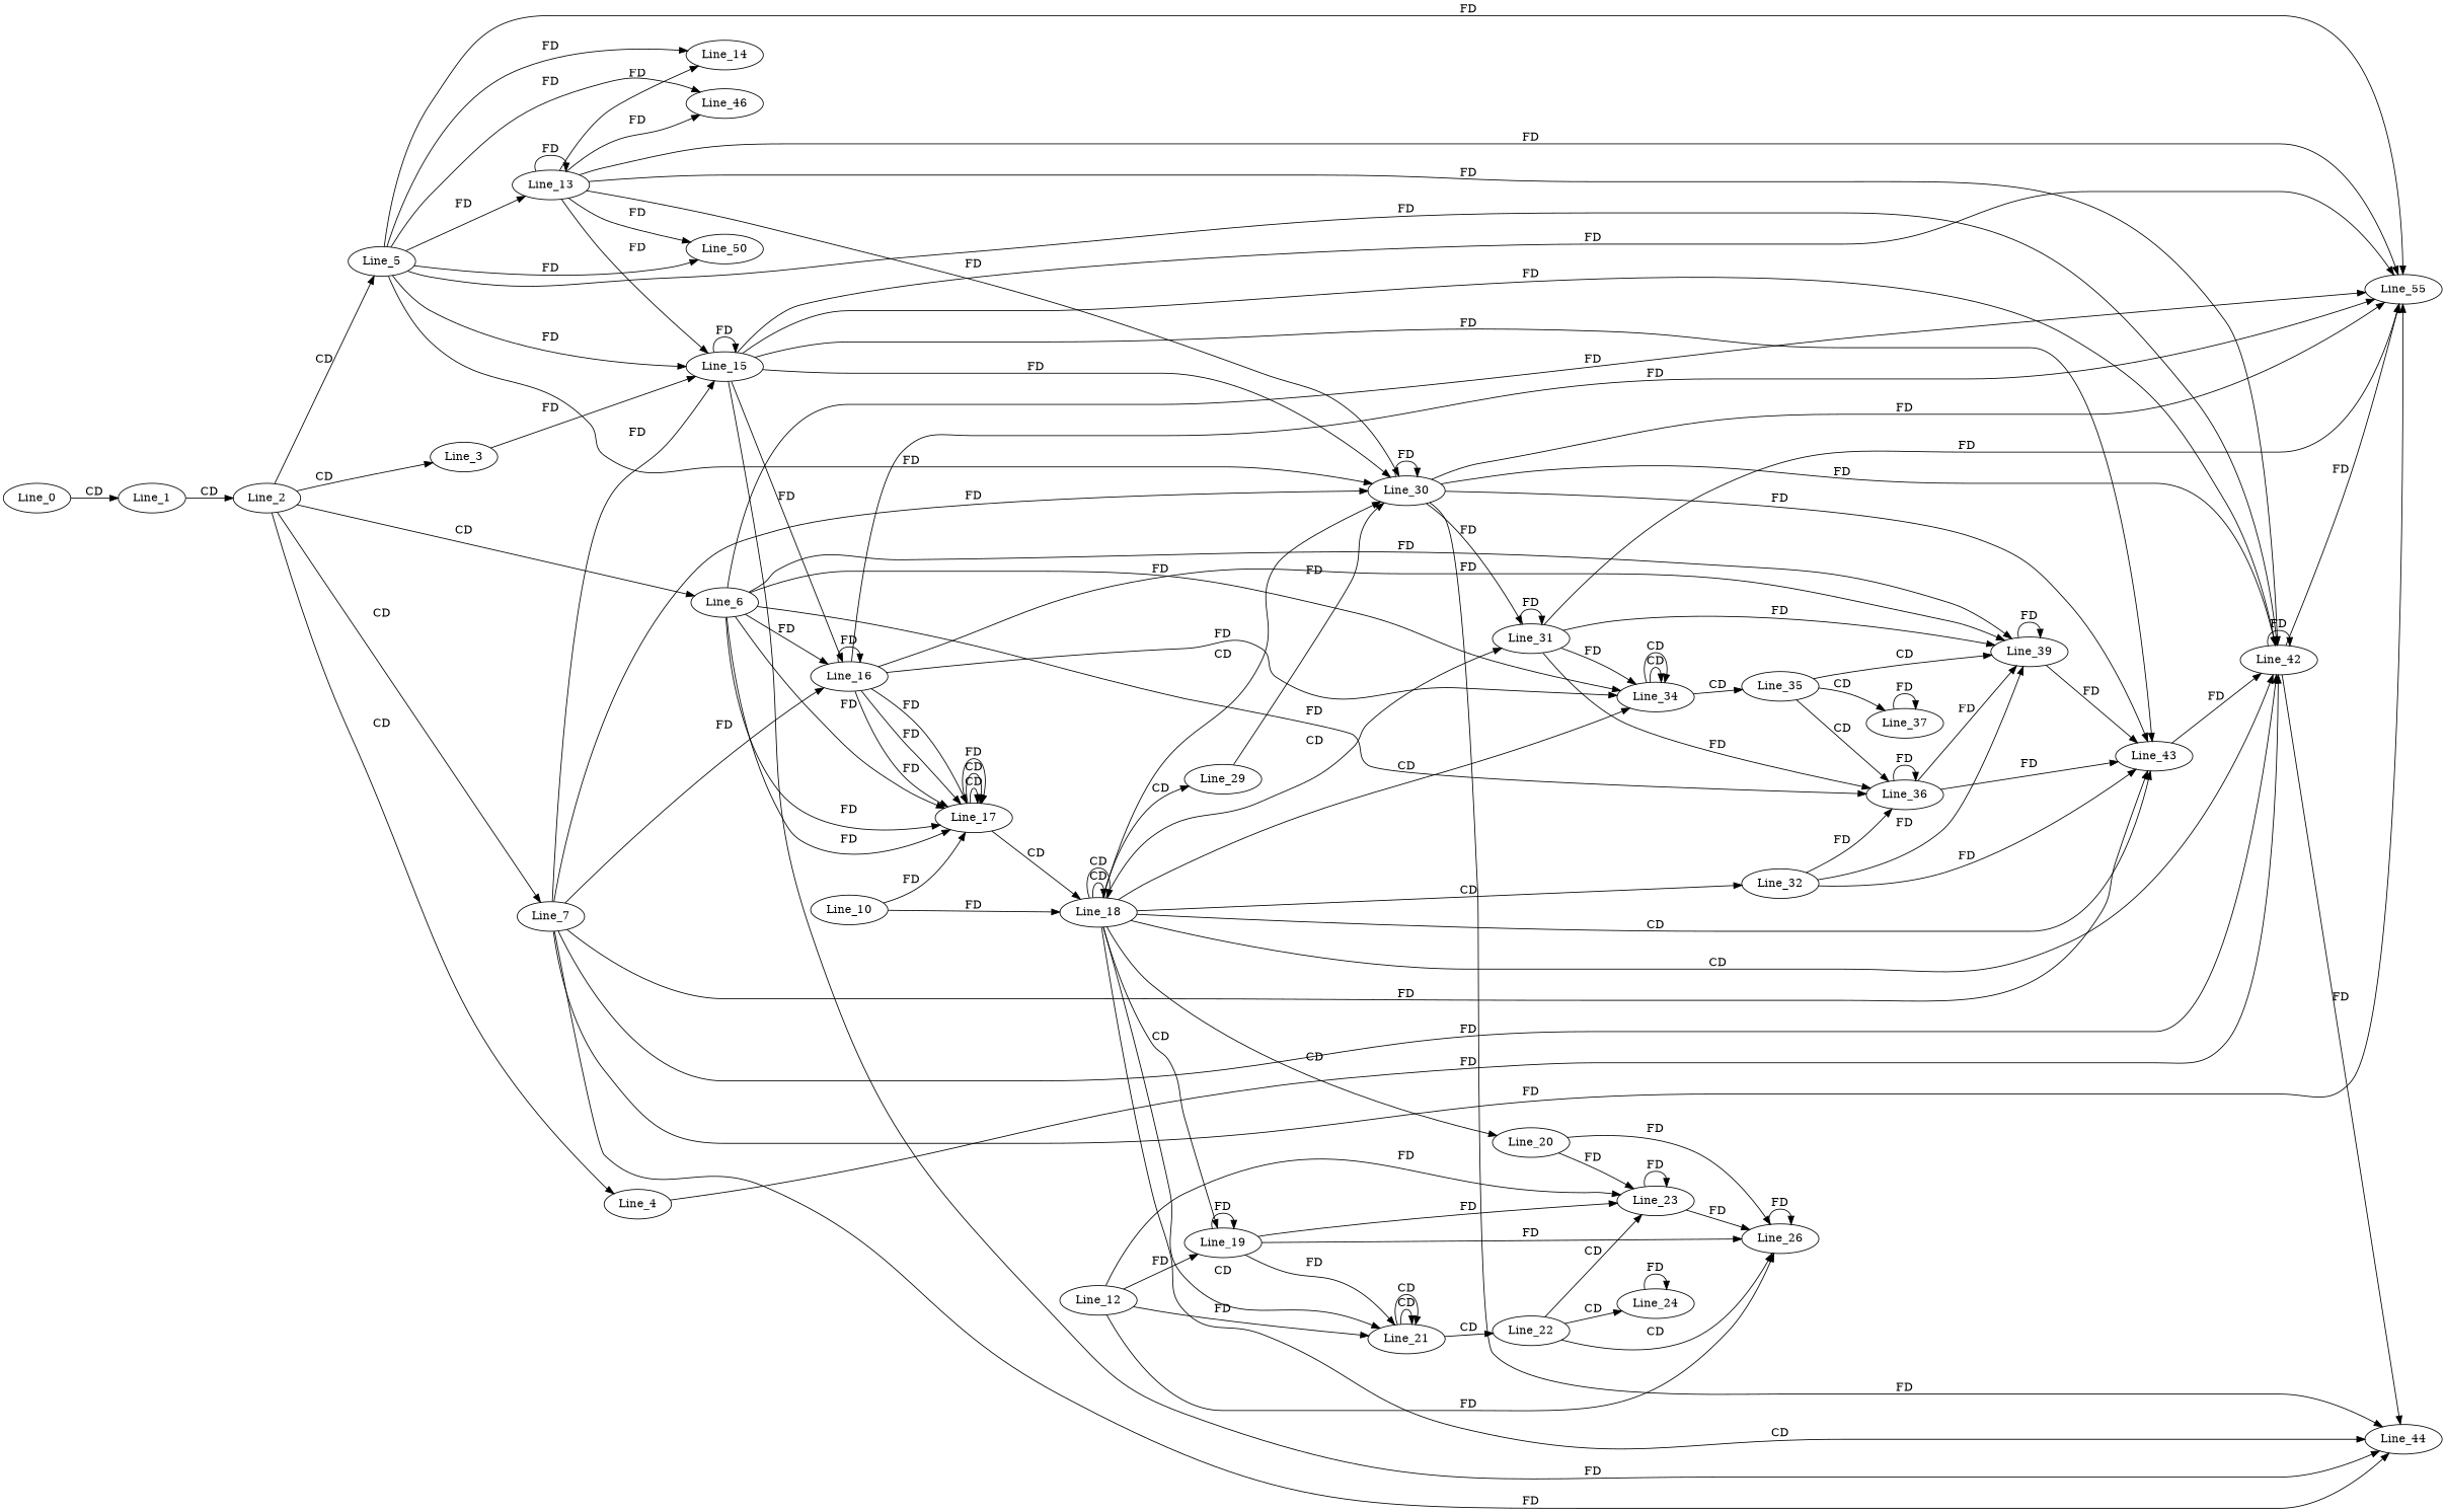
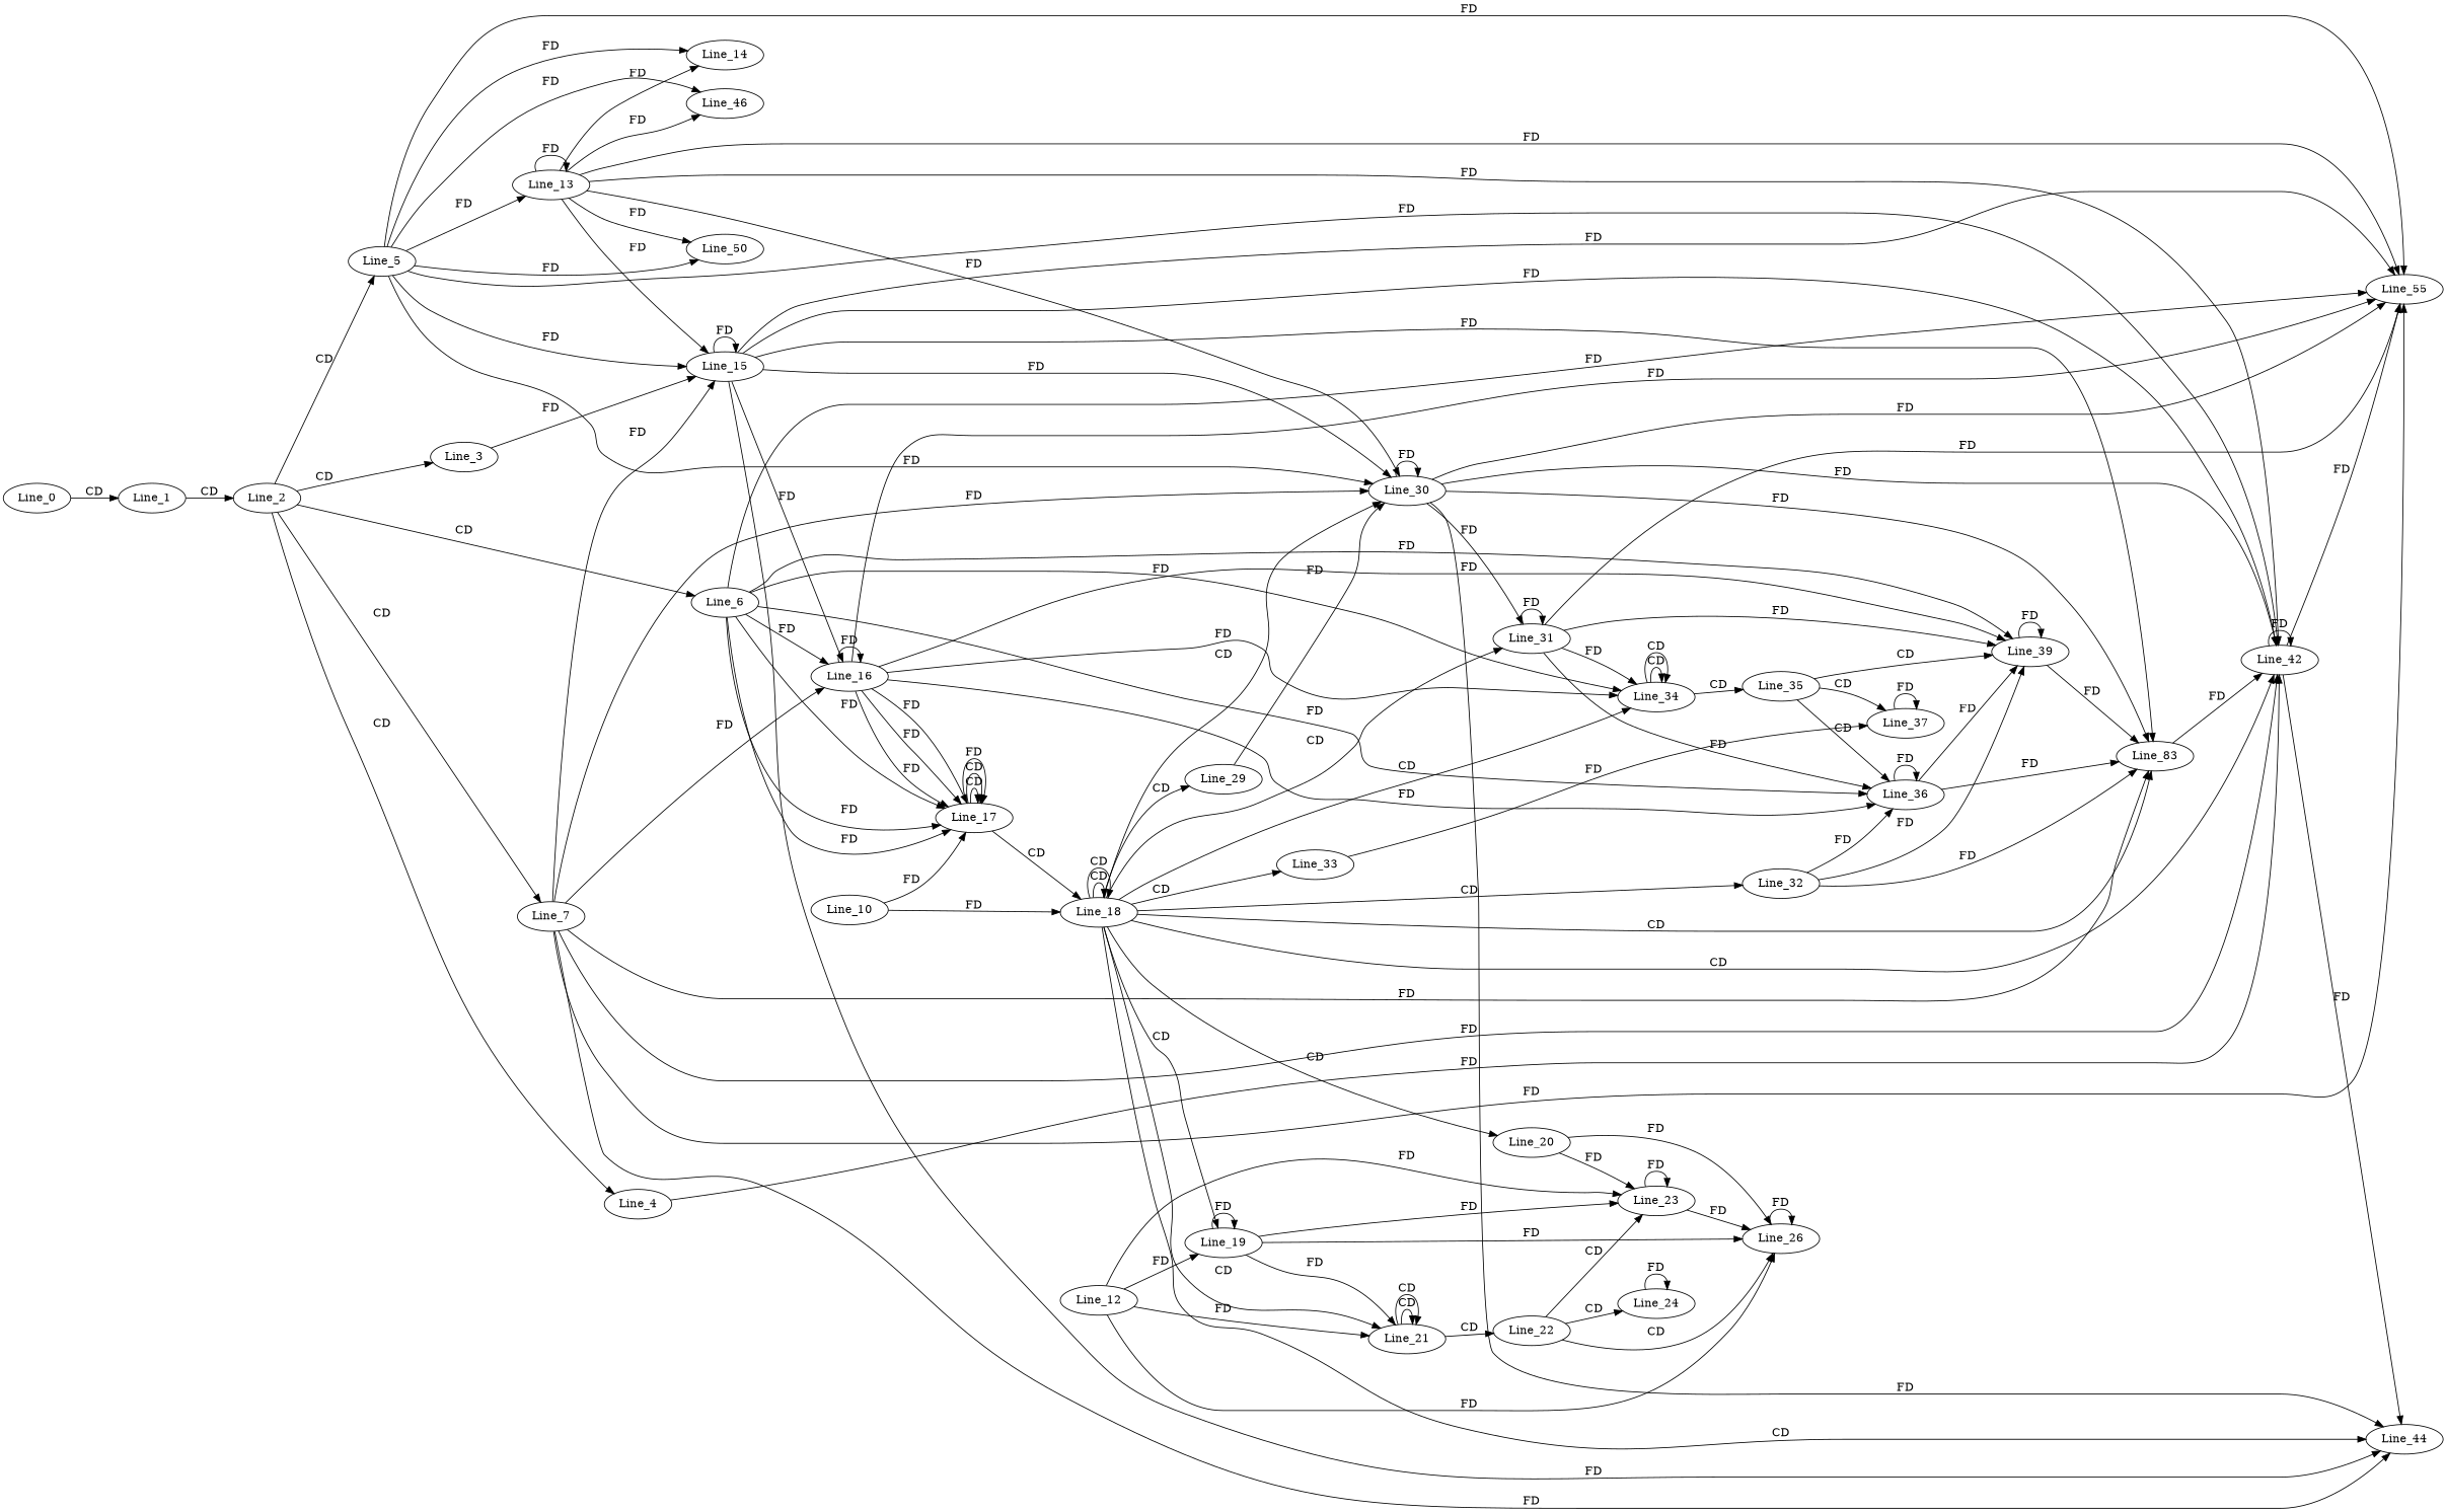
  digraph {
    rankdir=LR
    Line_0
    Line_1
    Line_2
    Line_3
    Line_4
    Line_5
    Line_6
    Line_7
    Line_15
    Line_42
    Line_13
    Line_14
    Line_30
    Line_46
    Line_50
    Line_55
    Line_16
    Line_17
    Line_34
    Line_36
    Line_39
-   Line_43
+   Line_43 [label=Line_83]
    Line_44
    Line_31
    Line_18
    Line_35
    Line_19
    Line_20
    Line_21
    Line_29
    Line_32
+   Line_33
    Line_10
    Line_23
    Line_26
    Line_22
    Line_37
    Line_12
    Line_24
    Line_0 -> Line_1 [label=CD]
    Line_1 -> Line_2 [label=CD]
    Line_2 -> Line_3 [label=CD]
    Line_2 -> Line_4 [label=CD]
    Line_2 -> Line_5 [label=CD]
    Line_2 -> Line_6 [label=CD]
    Line_2 -> Line_7 [label=CD]
    Line_3 -> Line_15 [label=FD]
    Line_4 -> Line_42 [label=FD]
    Line_5 -> Line_15 [label=FD]
    Line_5 -> Line_42 [label=FD]
    Line_5 -> Line_13 [label=FD]
    Line_5 -> Line_14 [label=FD]
    Line_5 -> Line_30 [label=FD]
    Line_5 -> Line_46 [label=FD]
    Line_5 -> Line_50 [label=FD]
    Line_5 -> Line_55 [label=FD]
    Line_6 -> Line_55 [label=FD]
    Line_6 -> Line_16 [label=FD]
    Line_6 -> Line_17 [label=FD]
    Line_6 -> Line_17 [label=FD]
    Line_6 -> Line_17 [label=FD]
    Line_6 -> Line_34 [label=FD]
    Line_6 -> Line_36 [label=FD]
    Line_6 -> Line_39 [label=FD]
    Line_7 -> Line_15 [label=FD]
    Line_7 -> Line_42 [label=FD]
    Line_7 -> Line_30 [label=FD]
    Line_7 -> Line_55 [label=FD]
    Line_7 -> Line_16 [label=FD]
    Line_7 -> Line_43 [label=FD]
    Line_7 -> Line_44 [label=FD]
    Line_15 -> Line_15 [label=FD]
    Line_15 -> Line_42 [label=FD]
    Line_15 -> Line_30 [label=FD]
    Line_15 -> Line_55 [label=FD]
    Line_15 -> Line_16 [label=FD]
    Line_15 -> Line_43 [label=FD]
    Line_15 -> Line_44 [label=FD]
    Line_42 -> Line_42 [label=FD]
    Line_42 -> Line_55 [label=FD]
    Line_42 -> Line_44 [label=FD]
    Line_13 -> Line_15 [label=FD]
    Line_13 -> Line_42 [label=FD]
    Line_13 -> Line_13 [label=FD]
    Line_13 -> Line_14 [label=FD]
    Line_13 -> Line_30 [label=FD]
    Line_13 -> Line_46 [label=FD]
    Line_13 -> Line_50 [label=FD]
    Line_13 -> Line_55 [label=FD]
    Line_30 -> Line_42 [label=FD]
    Line_30 -> Line_30 [label=FD]
    Line_30 -> Line_55 [label=FD]
    Line_30 -> Line_43 [label=FD]
    Line_30 -> Line_44 [label=FD]
    Line_30 -> Line_31 [label=FD]
    Line_16 -> Line_55 [label=FD]
    Line_16 -> Line_16 [label=FD]
    Line_16 -> Line_17 [label=FD]
    Line_16 -> Line_17 [label=FD]
    Line_16 -> Line_17 [label=FD]
    Line_16 -> Line_34 [label=FD]
+   Line_16 -> Line_36 [label=FD]
    Line_16 -> Line_39 [label=FD]
    Line_17 -> Line_17 [label=CD]
    Line_17 -> Line_17 [label=CD]
    Line_17 -> Line_17 [label=FD]
    Line_17 -> Line_18 [label=CD]
    Line_34 -> Line_34 [label=CD]
    Line_34 -> Line_34 [label=CD]
    Line_34 -> Line_35 [label=CD]
    Line_36 -> Line_36 [label=FD]
    Line_36 -> Line_39 [label=FD]
    Line_36 -> Line_43 [label=FD]
    Line_39 -> Line_39 [label=FD]
    Line_39 -> Line_43 [label=FD]
    Line_43 -> Line_42 [label=FD]
    Line_31 -> Line_55 [label=FD]
    Line_31 -> Line_34 [label=FD]
    Line_31 -> Line_36 [label=FD]
    Line_31 -> Line_39 [label=FD]
    Line_31 -> Line_31 [label=FD]
    Line_18 -> Line_42 [label=CD]
    Line_18 -> Line_30 [label=CD]
    Line_18 -> Line_34 [label=CD]
    Line_18 -> Line_43 [label=CD]
    Line_18 -> Line_44 [label=CD]
    Line_18 -> Line_31 [label=CD]
    Line_18 -> Line_18 [label=CD]
    Line_18 -> Line_18 [label=CD]
    Line_18 -> Line_19 [label=CD]
    Line_18 -> Line_20 [label=CD]
    Line_18 -> Line_21 [label=CD]
    Line_18 -> Line_29 [label=CD]
    Line_18 -> Line_32 [label=CD]
+   Line_18 -> Line_33 [label=CD]
    Line_35 -> Line_36 [label=CD]
    Line_35 -> Line_39 [label=CD]
    Line_35 -> Line_37 [label=CD]
    Line_19 -> Line_19 [label=FD]
    Line_19 -> Line_21 [label=FD]
    Line_19 -> Line_23 [label=FD]
    Line_19 -> Line_26 [label=FD]
    Line_20 -> Line_23 [label=FD]
    Line_20 -> Line_26 [label=FD]
    Line_21 -> Line_21 [label=CD]
    Line_21 -> Line_21 [label=CD]
    Line_21 -> Line_22 [label=CD]
    Line_29 -> Line_30 [label=FD]
    Line_32 -> Line_36 [label=FD]
    Line_32 -> Line_39 [label=FD]
    Line_32 -> Line_43 [label=FD]
+   Line_33 -> Line_37 [label=FD]
    Line_10 -> Line_17 [label=FD]
    Line_10 -> Line_18 [label=FD]
    Line_23 -> Line_23 [label=FD]
    Line_23 -> Line_26 [label=FD]
    Line_26 -> Line_26 [label=FD]
    Line_22 -> Line_23 [label=CD]
    Line_22 -> Line_26 [label=CD]
    Line_22 -> Line_24 [label=CD]
    Line_37 -> Line_37 [label=FD]
    Line_12 -> Line_19 [label=FD]
    Line_12 -> Line_21 [label=FD]
    Line_12 -> Line_23 [label=FD]
    Line_12 -> Line_26 [label=FD]
    Line_24 -> Line_24 [label=FD]
  }
